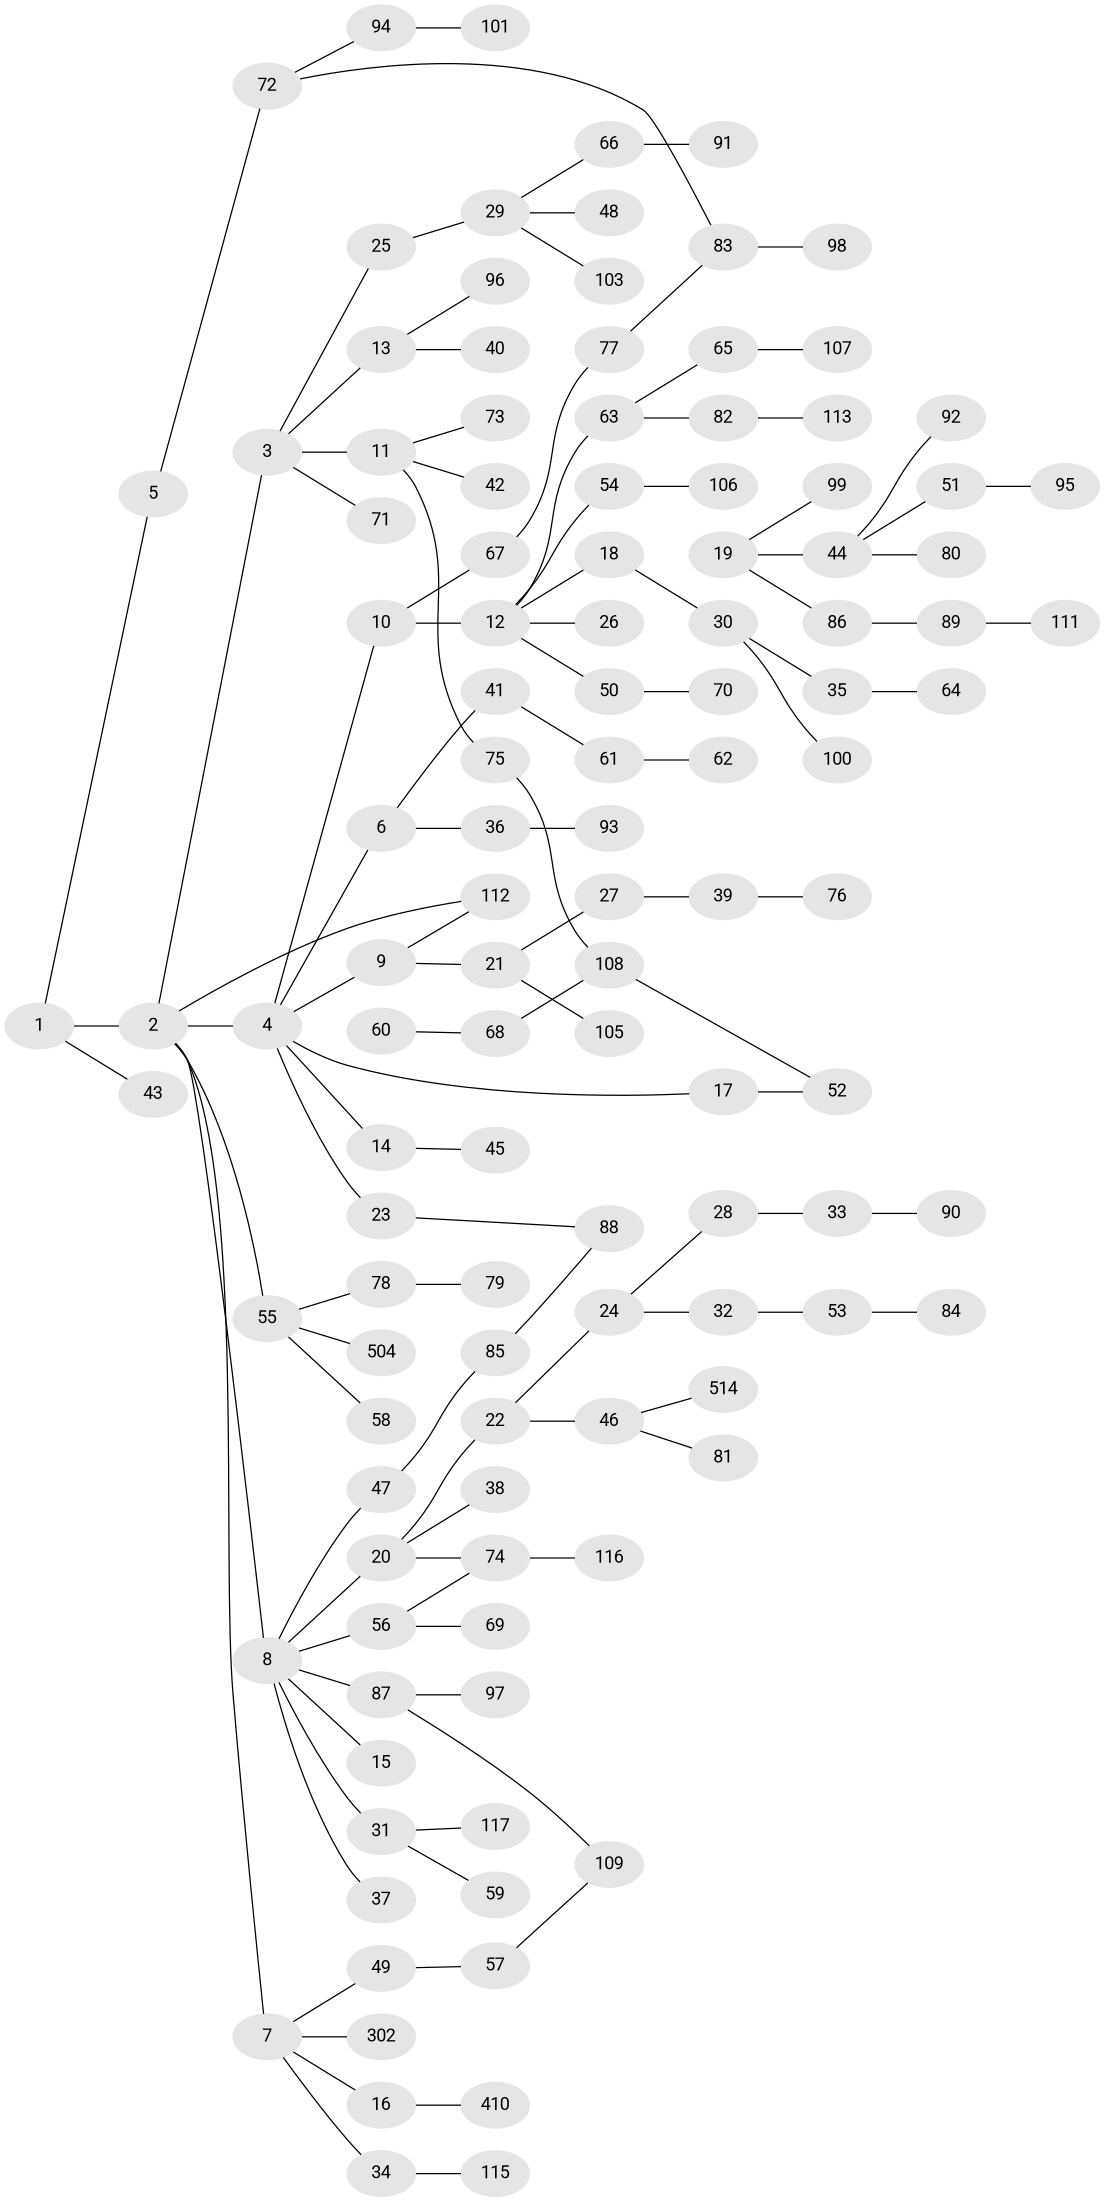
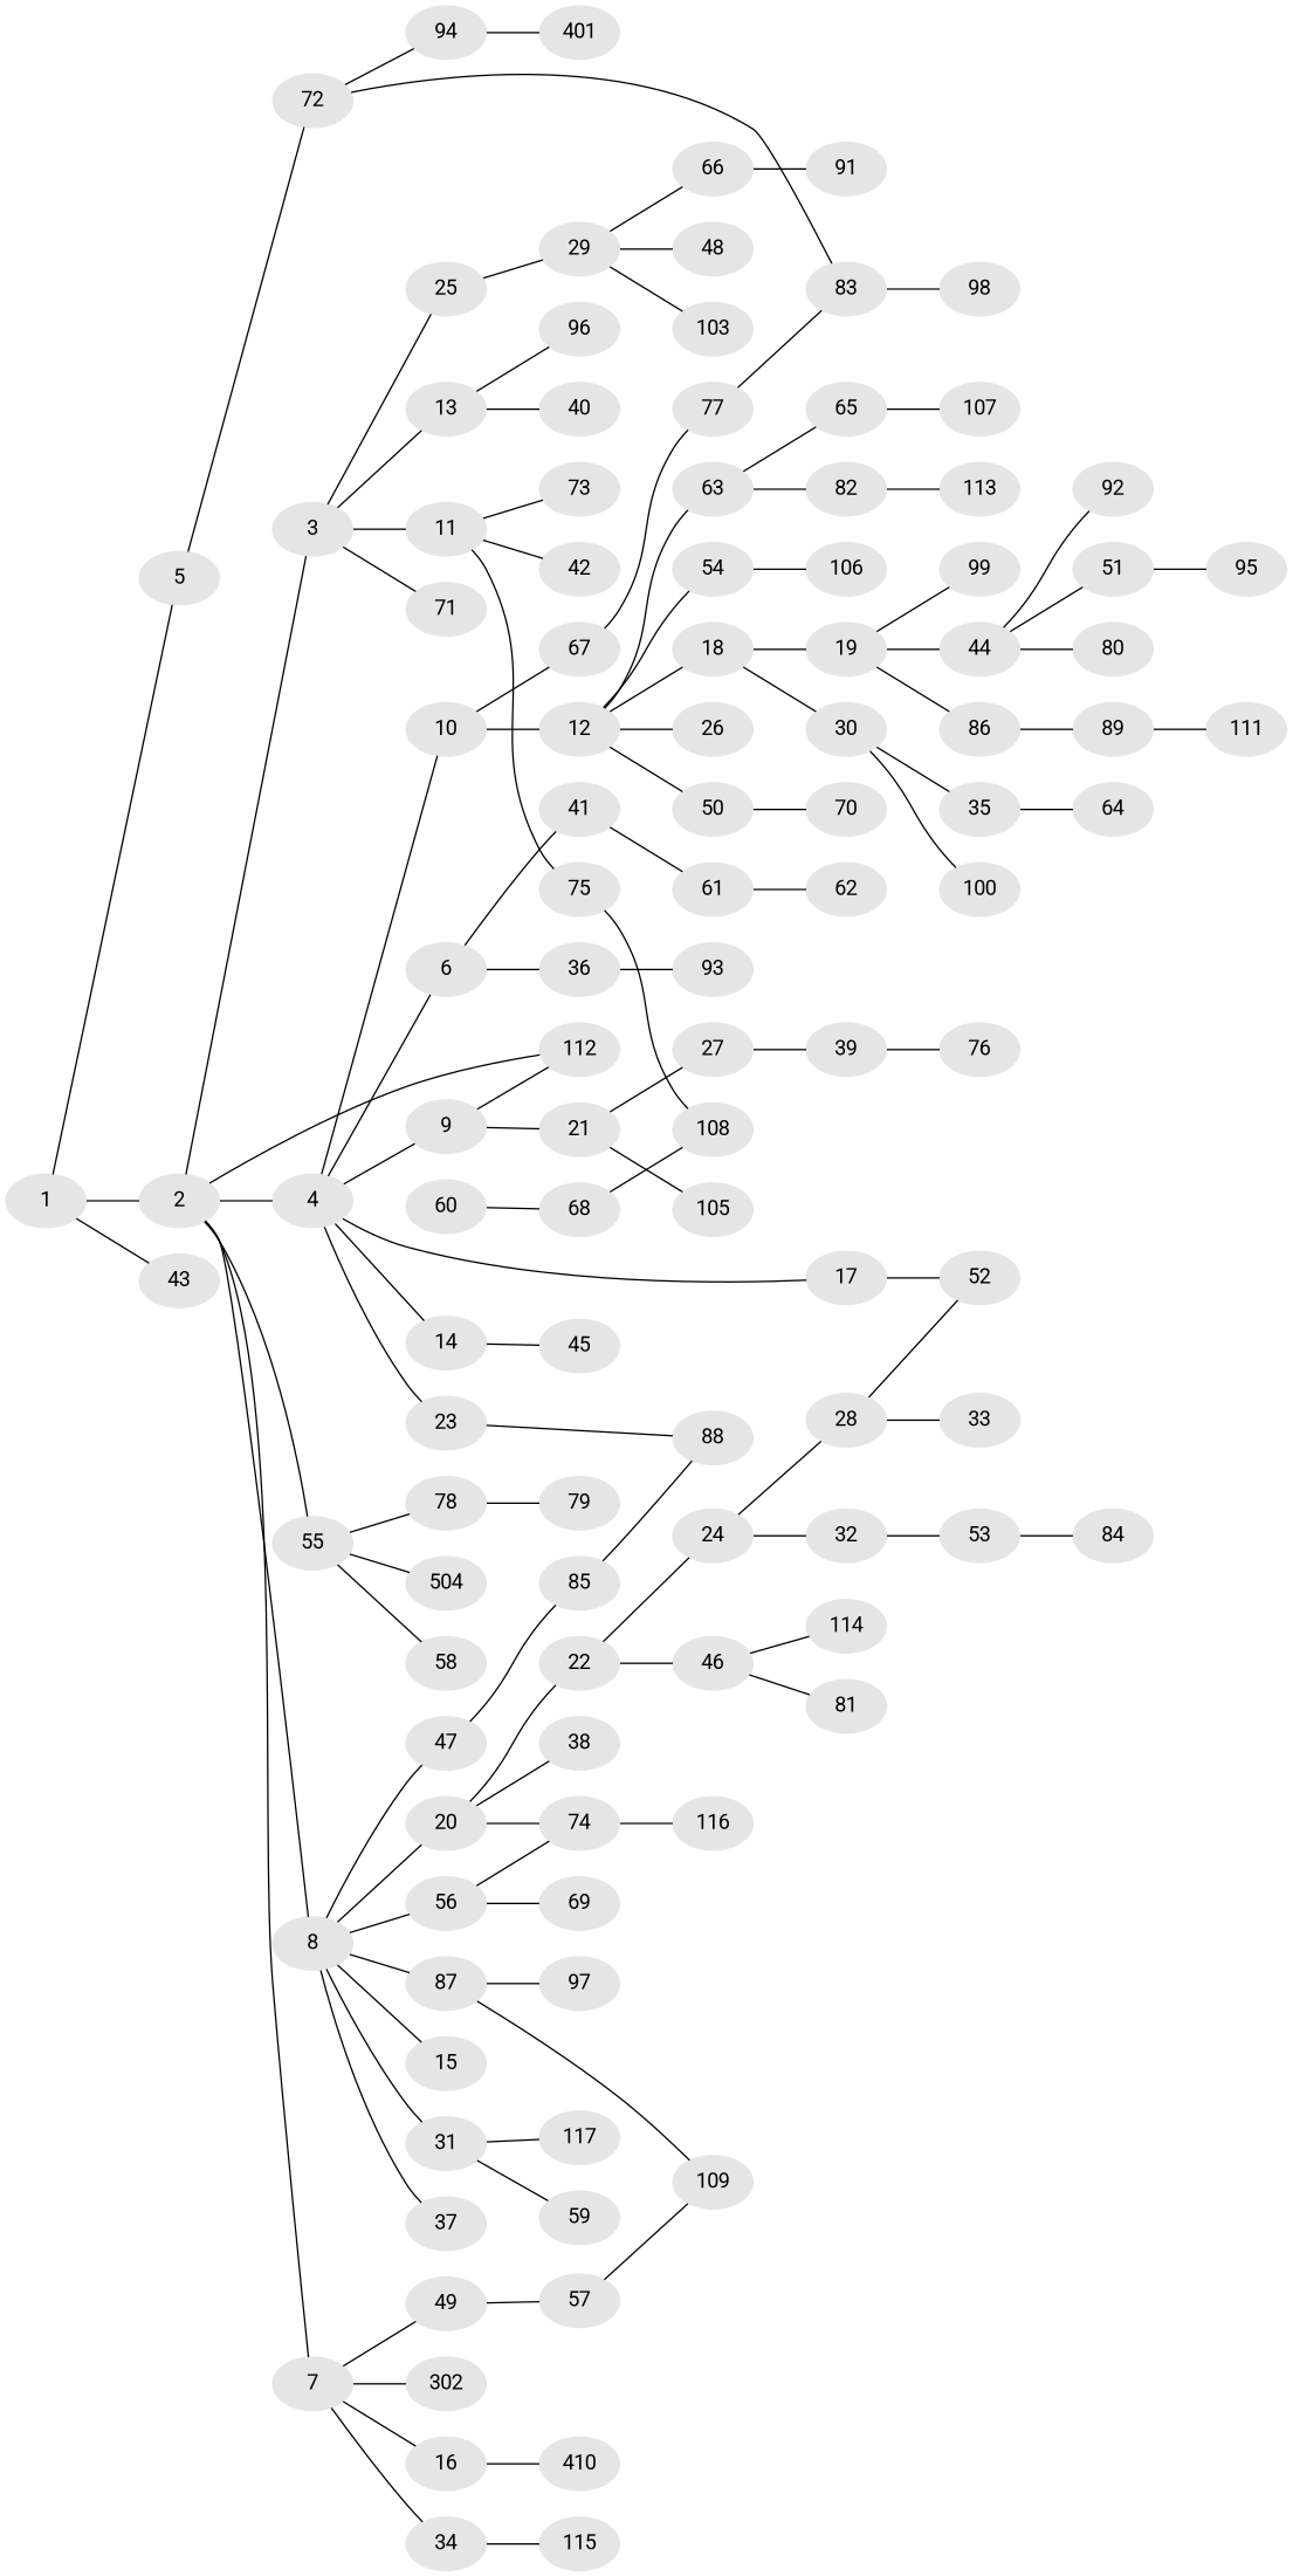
  graph {
    fontname=Roboto
    rankdir=LR
    node [color=gray90 fontname=Roboto style=filled]
    edge [fontname=Roboto]
    1
    2
    5
    43
    3
    4
    7
    8
    55
    112
    72
    11
    13
    25
    71
    6
    9
    10
    14
    17
    23
    16
    34
    49
    n25 [label=302]
    15
    20
    31
    37
    47
    56
    87
    58
    78
    n35 [label=504]
    42
    73
    75
    40
    96
    29
    36
    41
    21
    12
    67
    45
    52
    88
    83
    94
    93
    61
    n54 [label=410]
    115
    57
    22
    38
    74
    59
    117
    85
    69
    109
    97
    27
    105
    18
    26
    50
    54
    63
    77
    108
    19
    30
    70
    106
    65
    82
    44
    86
    99
    35
    100
    51
    80
    92
    89
    24
    46
    39
    28
    32
    81
-   114 [label=514]
+   114
    33
    53
    48
    66
    103
    76
-   90
    91
    64
    84
    60
    68
    62
    95
    116
    79
    107
    113
    98
-   101
+   101 [label=401]
    111
    1 -- 2
    1 -- 5
    1 -- 43
    2 -- 3
    2 -- 4
    2 -- 7
    2 -- 8
    2 -- 55
    2 -- 112
    5 -- 72
    3 -- 11
    3 -- 13
    3 -- 25
    3 -- 71
    4 -- 6
    4 -- 9
    4 -- 10
    4 -- 14
    4 -- 17
    4 -- 23
    7 -- 16
    7 -- 34
    7 -- 49
    7 -- n25
    8 -- 15
    8 -- 20
    8 -- 31
    8 -- 37
    8 -- 47
    8 -- 56
    8 -- 87
    55 -- 58
    55 -- 78
    55 -- n35
    72 -- 83
    72 -- 94
    11 -- 42
    11 -- 73
    11 -- 75
    13 -- 40
    13 -- 96
    25 -- 29
    6 -- 36
    6 -- 41
    9 -- 112
    9 -- 21
    10 -- 12
    10 -- 67
    14 -- 45
    17 -- 52
    23 -- 88
    16 -- n54
    34 -- 115
    49 -- 57
    20 -- 22
    20 -- 38
    20 -- 74
    31 -- 59
    31 -- 117
    47 -- 85
    56 -- 74
    56 -- 69
    87 -- 109
    87 -- 97
    78 -- 79
    75 -- 108
    29 -- 48
    29 -- 66
    29 -- 103
    36 -- 93
    41 -- 61
    21 -- 27
    21 -- 105
    12 -- 18
    12 -- 26
    12 -- 50
    12 -- 54
    12 -- 63
    67 -- 77
    83 -- 98
    94 -- 101
    61 -- 62
    57 -- 109
    22 -- 24
    22 -- 46
    74 -- 116
    85 -- 88
    27 -- 39
+   18 -- 19
    18 -- 30
    50 -- 70
    54 -- 106
    63 -- 65
    63 -- 82
    77 -- 83
    19 -- 44
    19 -- 86
    19 -- 99
    30 -- 35
    30 -- 100
    65 -- 107
    82 -- 113
    44 -- 51
    44 -- 80
    44 -- 92
    86 -- 89
    35 -- 64
    51 -- 95
    89 -- 111
    24 -- 28
    24 -- 32
    46 -- 81
    46 -- 114
    39 -- 76
-   108 -- 52
+   28 -- 52
    28 -- 33
    32 -- 53
-   33 -- 90
    53 -- 84
    66 -- 91
    60 -- 68
    68 -- 108
  }
